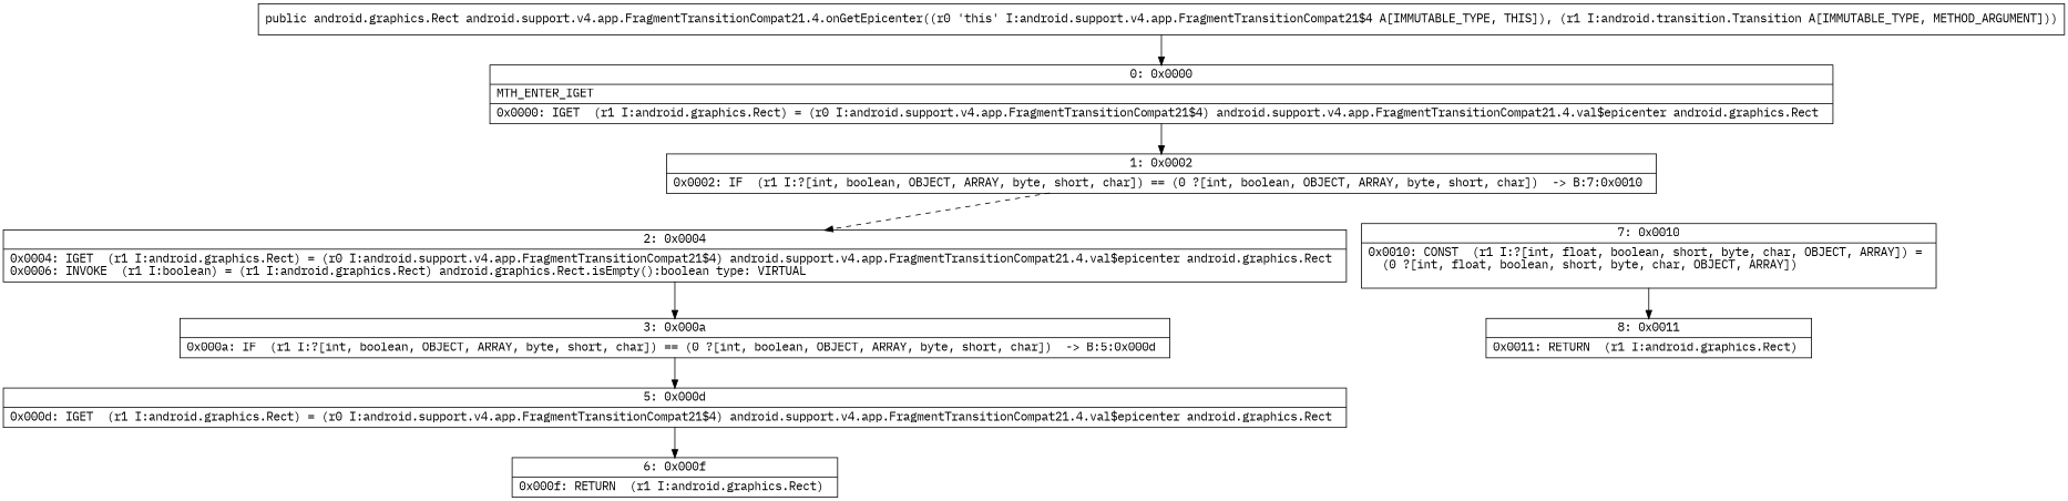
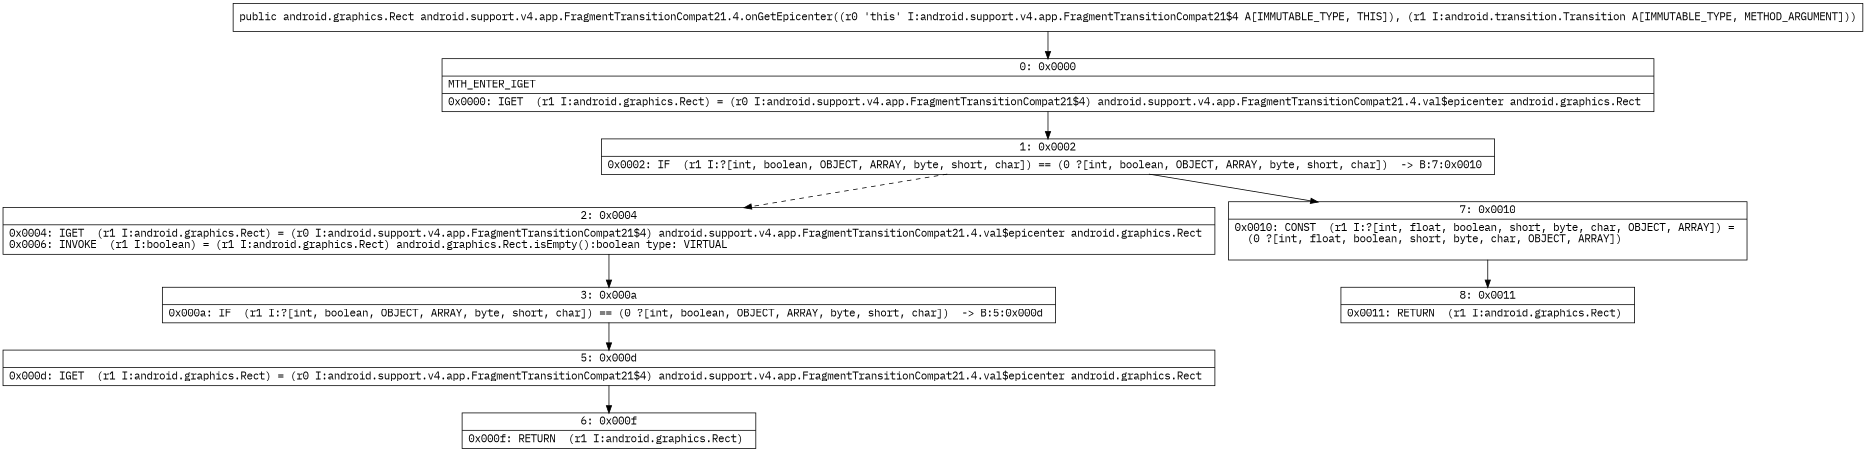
  digraph {
    fontname="IBM Plex Mono"
    node [fontname="IBM Plex Mono" shape=record]
    edge [fontname="IBM Plex Mono"]
    n1 [label="{0\:\ 0x0000|MTH_ENTER_IGET\l|0x0000: IGET  (r1 I:android.graphics.Rect) = (r0 I:android.support.v4.app.FragmentTransitionCompat21$4) android.support.v4.app.FragmentTransitionCompat21.4.val$epicenter android.graphics.Rect \l}"]
    n2 [label="{1\:\ 0x0002|0x0002: IF  (r1 I:?[int, boolean, OBJECT, ARRAY, byte, short, char]) == (0 ?[int, boolean, OBJECT, ARRAY, byte, short, char])  \-\> B:7:0x0010 \l}"]
    n3 [label="{2\:\ 0x0004|0x0004: IGET  (r1 I:android.graphics.Rect) = (r0 I:android.support.v4.app.FragmentTransitionCompat21$4) android.support.v4.app.FragmentTransitionCompat21.4.val$epicenter android.graphics.Rect \l0x0006: INVOKE  (r1 I:boolean) = (r1 I:android.graphics.Rect) android.graphics.Rect.isEmpty():boolean type: VIRTUAL \l}"]
    n4 [label="{7\:\ 0x0010|0x0010: CONST  (r1 I:?[int, float, boolean, short, byte, char, OBJECT, ARRAY]) = \l  (0 ?[int, float, boolean, short, byte, char, OBJECT, ARRAY])\l \l}"]
    n5 [label="{3\:\ 0x000a|0x000a: IF  (r1 I:?[int, boolean, OBJECT, ARRAY, byte, short, char]) == (0 ?[int, boolean, OBJECT, ARRAY, byte, short, char])  \-\> B:5:0x000d \l}"]
    n6 [label="{8\:\ 0x0011|0x0011: RETURN  (r1 I:android.graphics.Rect) \l}"]
    n7 [label="{5\:\ 0x000d|0x000d: IGET  (r1 I:android.graphics.Rect) = (r0 I:android.support.v4.app.FragmentTransitionCompat21$4) android.support.v4.app.FragmentTransitionCompat21.4.val$epicenter android.graphics.Rect \l}"]
    n8 [label="{6\:\ 0x000f|0x000f: RETURN  (r1 I:android.graphics.Rect) \l}"]
    n9 [label="{public android.graphics.Rect android.support.v4.app.FragmentTransitionCompat21.4.onGetEpicenter((r0 'this' I:android.support.v4.app.FragmentTransitionCompat21$4 A[IMMUTABLE_TYPE, THIS]), (r1 I:android.transition.Transition A[IMMUTABLE_TYPE, METHOD_ARGUMENT])) }"]
    n1 -> n2
    n2 -> n3 [style=dashed]
+   n2 -> n4
    n3 -> n5
    n4 -> n6
    n5 -> n7
    n7 -> n8
    n9 -> n1
  }
